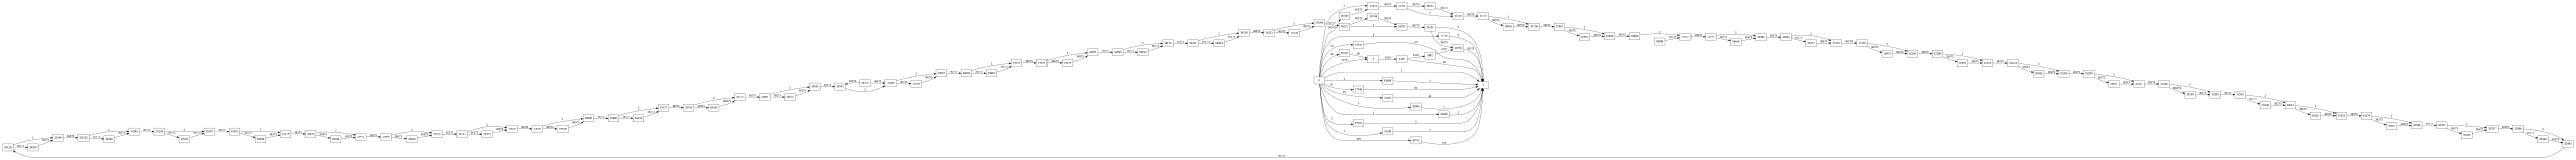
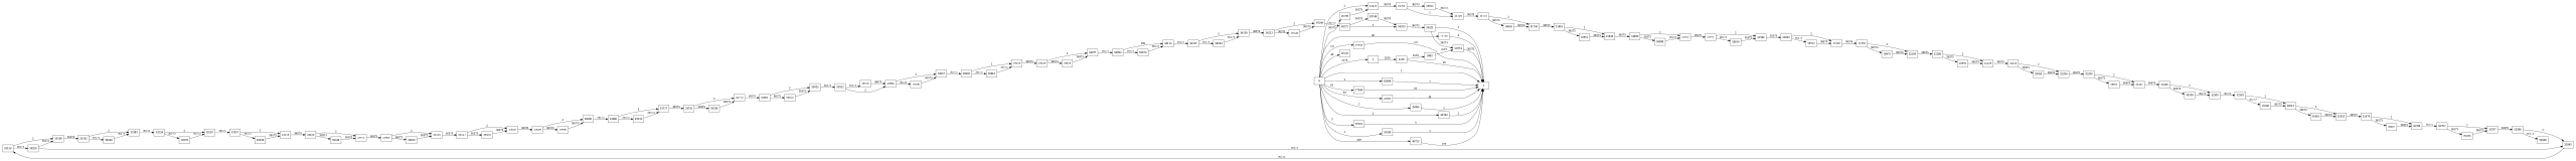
  digraph {
    fontname="Noto Serif"
    rankdir=LR
    node [fontname="Noto Serif" shape=rectangle]
    edge [fontname="Noto Serif"]
    2
    4268
    1
    5982
    59774
    17944
    23925
    29906
    31620
    31621
    31701
    31729
    58825
    31737
    31758
    58845
    31818
    31839
    58865
    31890
    31925
    58899
    31971
    31992
    58919
    32091
    32128
    58955
    32183
    32204
    58975
    32208
    32229
    58995
    32256
    32286
    59024
    32289
    32337
    59071
    32466
    32505
    59109
    32581
    32613
    59140
    32655
    59181
    32679
    32706
    59207
    32707
    32787
    59286
    32964
    32985
    59306
    33128
    33149
    59326
    33162
    33183
    59346
    33234
    33267
    59378
    33357
    33378
    59398
    33450
    33471
    59418
    33480
    33513
    59450
    n76 [label=33527]
    33618
    59470
    33669
    33690
    59490
    33696
    33717
    59510
    33741
    n86 [label=33772]
    59530
    33801
    33825
    59553
    33912
    33936
    59576
    33957
    59596
    33993
    34014
    59616
    34038
    34077
    59654
    34092
    34113
    59674
    34137
    34158
    59694
    34213
    34248
    59728
    34272
    34293
    59748
    34321
    43582
    49563
    55544
    58798
    n119 [label=45755]
    71736
    77717
    83698
    0
    2 -> 4268 [label=2559]
    4268 -> 1 [label=40]
    4268 -> 5982 [label=2519]
    5982 -> 59774 [label=2519]
    59774 -> 1 [label=36573]
    17944 -> 1 [label=81]
    23925 -> 1 [label=49]
    29906 -> 1 [label=1]
-   31620 -> 2 [label=40]
    31621 -> 31701 [label=36575]
    31701 -> 31729 [label=2]
    31701 -> 58825 [label=36573]
    31729 -> 31737 [label=36575]
    58825 -> 31729 [label=36573]
    31737 -> 31758 [label=2]
    31737 -> 58845 [label=36573]
    31758 -> 31818 [label=36575]
    58845 -> 31758 [label=36573]
    31818 -> 31839 [label=2]
    31818 -> 58865 [label=36573]
    31839 -> 31890 [label=36575]
    58865 -> 31839 [label=36573]
    31890 -> 31925 [label=2]
+   31890 -> 58899 [label=36573]
    31925 -> 31971 [label=36575]
    58899 -> 31925 [label=36573]
    31971 -> 31992 [label=2]
    31971 -> 58919 [label=36573]
    31992 -> 32091 [label=36575]
    58919 -> 31992 [label=36573]
    32091 -> 32128 [label=2]
    32091 -> 58955 [label=36573]
    32128 -> 32183 [label=36575]
    58955 -> 32128 [label=36573]
    32183 -> 32204 [label=2]
    32183 -> 58975 [label=36573]
    32204 -> 32208 [label=36575]
    58975 -> 32204 [label=36573]
    32208 -> 32229 [label=2]
    32208 -> 58995 [label=36573]
    32229 -> 32256 [label=36575]
    58995 -> 32229 [label=36573]
    32256 -> 32286 [label=2]
    32256 -> 59024 [label=36573]
    32286 -> 32289 [label=36575]
    59024 -> 32286 [label=36573]
    32289 -> 32337 [label=2]
    32289 -> 59071 [label=36573]
    32337 -> 32466 [label=36575]
    59071 -> 32337 [label=36573]
    32466 -> 32505 [label=2]
    32466 -> 59109 [label=36573]
    32505 -> 32581 [label=36575]
    59109 -> 32505 [label=36573]
    32581 -> 32613 [label=2]
    32581 -> 59140 [label=36573]
    32613 -> 32655 [label=2]
    32613 -> 59181 [label=36573]
    59140 -> 32613 [label=36573]
    32655 -> 32679 [label=36575]
    59181 -> 32655 [label=36573]
    32679 -> 32706 [label=2]
    32679 -> 59207 [label=36573]
    32706 -> 32707 [label=36575]
    59207 -> 32706 [label=36573]
    32707 -> 32787 [label=2]
    32707 -> 59286 [label=36573]
    32787 -> 32964 [label=36575]
    59286 -> 32787 [label=36573]
    32964 -> 32985 [label=2]
    32964 -> 59306 [label=36573]
    32985 -> 33128 [label=36575]
-   59306 -> 32985 [label=36573]
+   59326 -> 32985 [label=36573]
    33128 -> 33149 [label=2]
    33128 -> 59326 [label=36573]
    33149 -> 33162 [label=36575]
    59326 -> 33149 [label=36573]
    33162 -> 33183 [label=2]
    33162 -> 59346 [label=36573]
    33183 -> 33234 [label=36575]
    59346 -> 33183 [label=36573]
    33234 -> 33267 [label=2]
    33234 -> 59378 [label=36573]
    33267 -> 33357 [label=36575]
    59378 -> 33267 [label=36573]
    33357 -> 33378 [label=2]
    33357 -> 59398 [label=36573]
    33378 -> 33450 [label=36575]
    59398 -> 33378 [label=36573]
    33450 -> 33471 [label=2]
    33450 -> 59418 [label=36573]
    33471 -> 33480 [label=36575]
    59418 -> 33471 [label=36573]
    33480 -> 33513 [label=2]
    33480 -> 59450 [label=36573]
    33513 -> n76 [label=36575]
    59450 -> 33513 [label=36573]
    n76 -> 33618 [label=2]
    n76 -> 59470 [label=36573]
    33618 -> 33669 [label=36575]
    59470 -> 33618 [label=36573]
    33669 -> 33690 [label=2]
    33669 -> 59490 [label=36573]
    33690 -> 33696 [label=36575]
    59490 -> 33690 [label=36573]
    33696 -> 33717 [label=2]
    33696 -> 59510 [label=36573]
    33717 -> 33741 [label=36575]
    59510 -> 33717 [label=36573]
    33741 -> n86 [label=2]
    33741 -> 59530 [label=36573]
    n86 -> 33801 [label=36575]
    59530 -> n86 [label=36573]
    33801 -> 33825 [label=2]
    33801 -> 59553 [label=36573]
    33825 -> 33912 [label=36575]
    59553 -> 33825 [label=36573]
    33912 -> 33936 [label=2]
-   59576 -> 33912 [label=36573]
+   33912 -> 59576 [label=36573]
    33936 -> 33957 [label=2]
    33936 -> 59596 [label=36573]
    59576 -> 33936 [label=36573]
    33957 -> 33993 [label=36575]
    59596 -> 33957 [label=36573]
    33993 -> 34014 [label=2]
    33993 -> 59616 [label=36573]
    34014 -> 34038 [label=36575]
    59616 -> 34014 [label=36573]
    34038 -> 34077 [label=2]
    34038 -> 59654 [label=36573]
    34077 -> 34092 [label=36575]
    59654 -> 34077 [label=36573]
-   34092 -> 34113 [label=2]
+   34092 -> 34113 [label=309]
    34092 -> 59674 [label=36573]
    34113 -> 34137 [label=36575]
    59674 -> 34113 [label=36573]
    34137 -> 34158 [label=2]
    34137 -> 59694 [label=36573]
    34158 -> 34213 [label=36575]
    59694 -> 34158 [label=36573]
    34213 -> 34248 [label=2]
    34213 -> 59728 [label=36573]
    34248 -> 34272 [label=36575]
    59728 -> 34248 [label=36573]
    34272 -> 34293 [label=2]
    34272 -> 59748 [label=36573]
    34293 -> 34321 [label=36575]
    59748 -> 34293 [label=36573]
    34321 -> 1 [label=2]
    34321 -> 59774 [label=36573]
    43582 -> 1 [label=2]
    49563 -> 1 [label=3]
    55544 -> 1 [label=1]
    58798 -> 31621 [label=36573]
    n119 -> 1 [label=309]
    71736 -> 1 [label=4]
    77717 -> 1 [label=725]
    83698 -> 1 [label=1]
    0 -> 2 [label=2519]
    0 -> 1 [label=1]
    0 -> 17944 [label=81]
    0 -> 23925 [label=49]
    0 -> 29906 [label=1]
    0 -> 31620 [label=40]
    0 -> 31621 [label=2]
    0 -> 43582 [label=2]
    0 -> 49563 [label=3]
    0 -> 55544 [label=1]
    0 -> 58798 [label=36573]
    0 -> n119 [label=309]
-   0 -> 71736 [label=4]
+   0 -> 71736 [label=40]
    0 -> 77717 [label=725]
    0 -> 83698 [label=1]
  }
